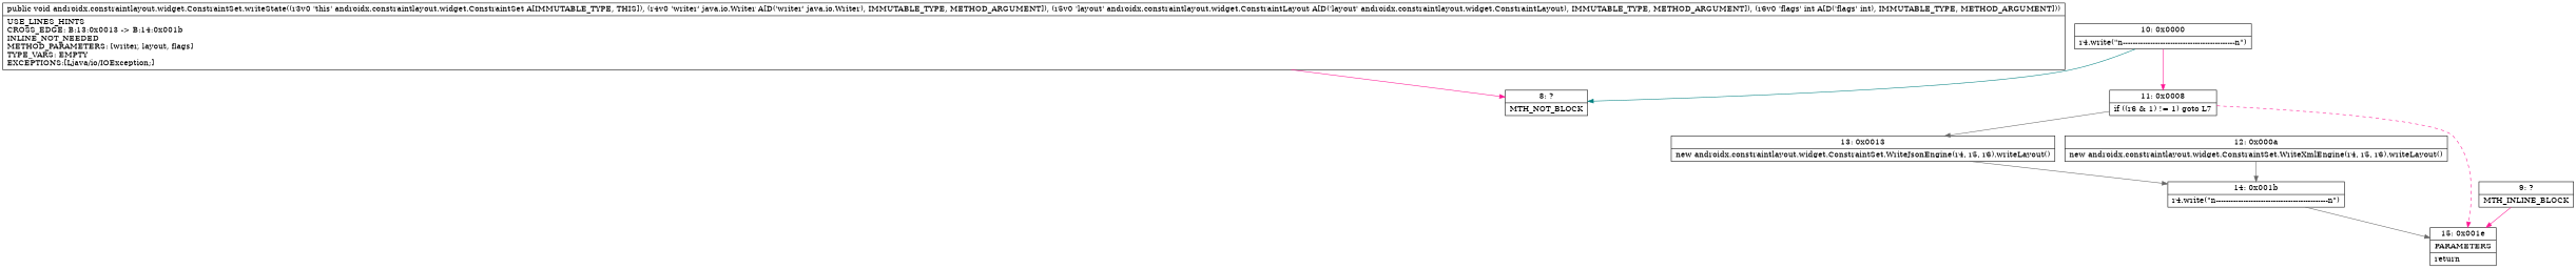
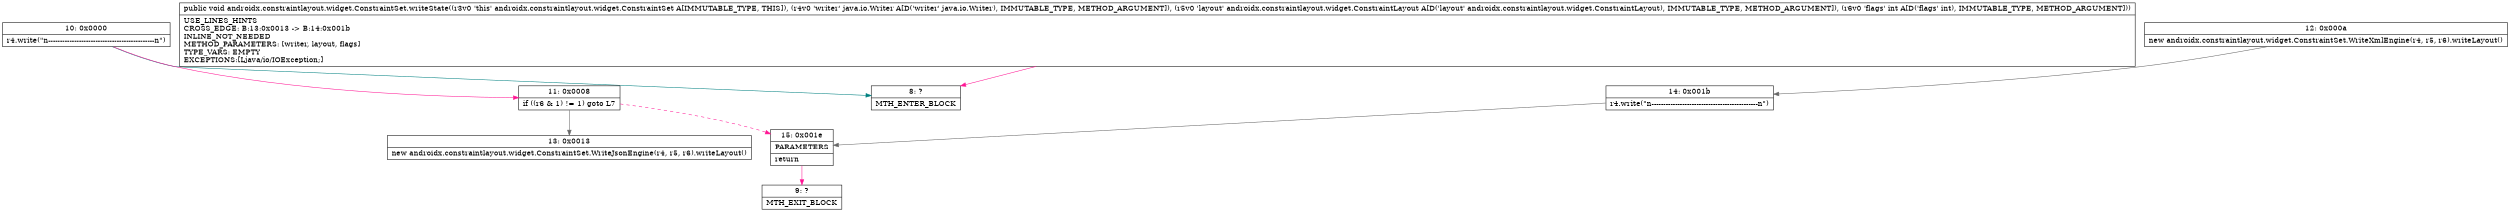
  digraph {
    node [shape=record]
    edge [color=deeppink]
-   n1 [label="{8\:\ ?|MTH_NOT_BLOCK\l}"]
+   n1 [label="{8\:\ ?|MTH_ENTER_BLOCK\l}"]
    n2 [label="{10\:\ 0x0000|r4.write(\"n\-\-\-\-\-\-\-\-\-\-\-\-\-\-\-\-\-\-\-\-\-\-\-\-\-\-\-\-\-\-\-\-\-\-\-\-\-\-\-\-\-\-\-\-\-n\")\l}"]
    n3 [label="{11\:\ 0x0008|if ((r6 & 1) != 1) goto L7\l}"]
    n4 [label="{13\:\ 0x0013|new androidx.constraintlayout.widget.ConstraintSet.WriteJsonEngine(r4, r5, r6).writeLayout()\l}"]
    n5 [label="{15\:\ 0x001e|PARAMETERS\l|return\l}"]
    n6 [label="{12\:\ 0x000a|new androidx.constraintlayout.widget.ConstraintSet.WriteXmlEngine(r4, r5, r6).writeLayout()\l}"]
    n7 [label="{14\:\ 0x001b|r4.write(\"n\-\-\-\-\-\-\-\-\-\-\-\-\-\-\-\-\-\-\-\-\-\-\-\-\-\-\-\-\-\-\-\-\-\-\-\-\-\-\-\-\-\-\-\-\-n\")\l}"]
-   n8 [label="{9\:\ ?|MTH_INLINE_BLOCK\l}"]
+   n8 [label="{9\:\ ?|MTH_EXIT_BLOCK\l}"]
    n9 [label="{public void androidx.constraintlayout.widget.ConstraintSet.writeState((r3v0 'this' androidx.constraintlayout.widget.ConstraintSet A[IMMUTABLE_TYPE, THIS]), (r4v0 'writer' java.io.Writer A[D('writer' java.io.Writer), IMMUTABLE_TYPE, METHOD_ARGUMENT]), (r5v0 'layout' androidx.constraintlayout.widget.ConstraintLayout A[D('layout' androidx.constraintlayout.widget.ConstraintLayout), IMMUTABLE_TYPE, METHOD_ARGUMENT]), (r6v0 'flags' int A[D('flags' int), IMMUTABLE_TYPE, METHOD_ARGUMENT]))  | USE_LINES_HINTS\lCROSS_EDGE: B:13:0x0013 \-\> B:14:0x001b\lINLINE_NOT_NEEDED\lMETHOD_PARAMETERS: [writer, layout, flags]\lTYPE_VARS: EMPTY\lEXCEPTIONS:[Ljava\/io\/IOException;]\l}"]
    n2 -> n1 [color=teal]
    n2 -> n3
    n3 -> n4 [color=gray40]
    n3 -> n5 [style=dashed]
-   n4 -> n7 [color=gray40]
-   n8 -> n5
+   n5 -> n8
    n6 -> n7 [color=gray40]
    n7 -> n5 [color=gray40]
    n9 -> n1
  }
